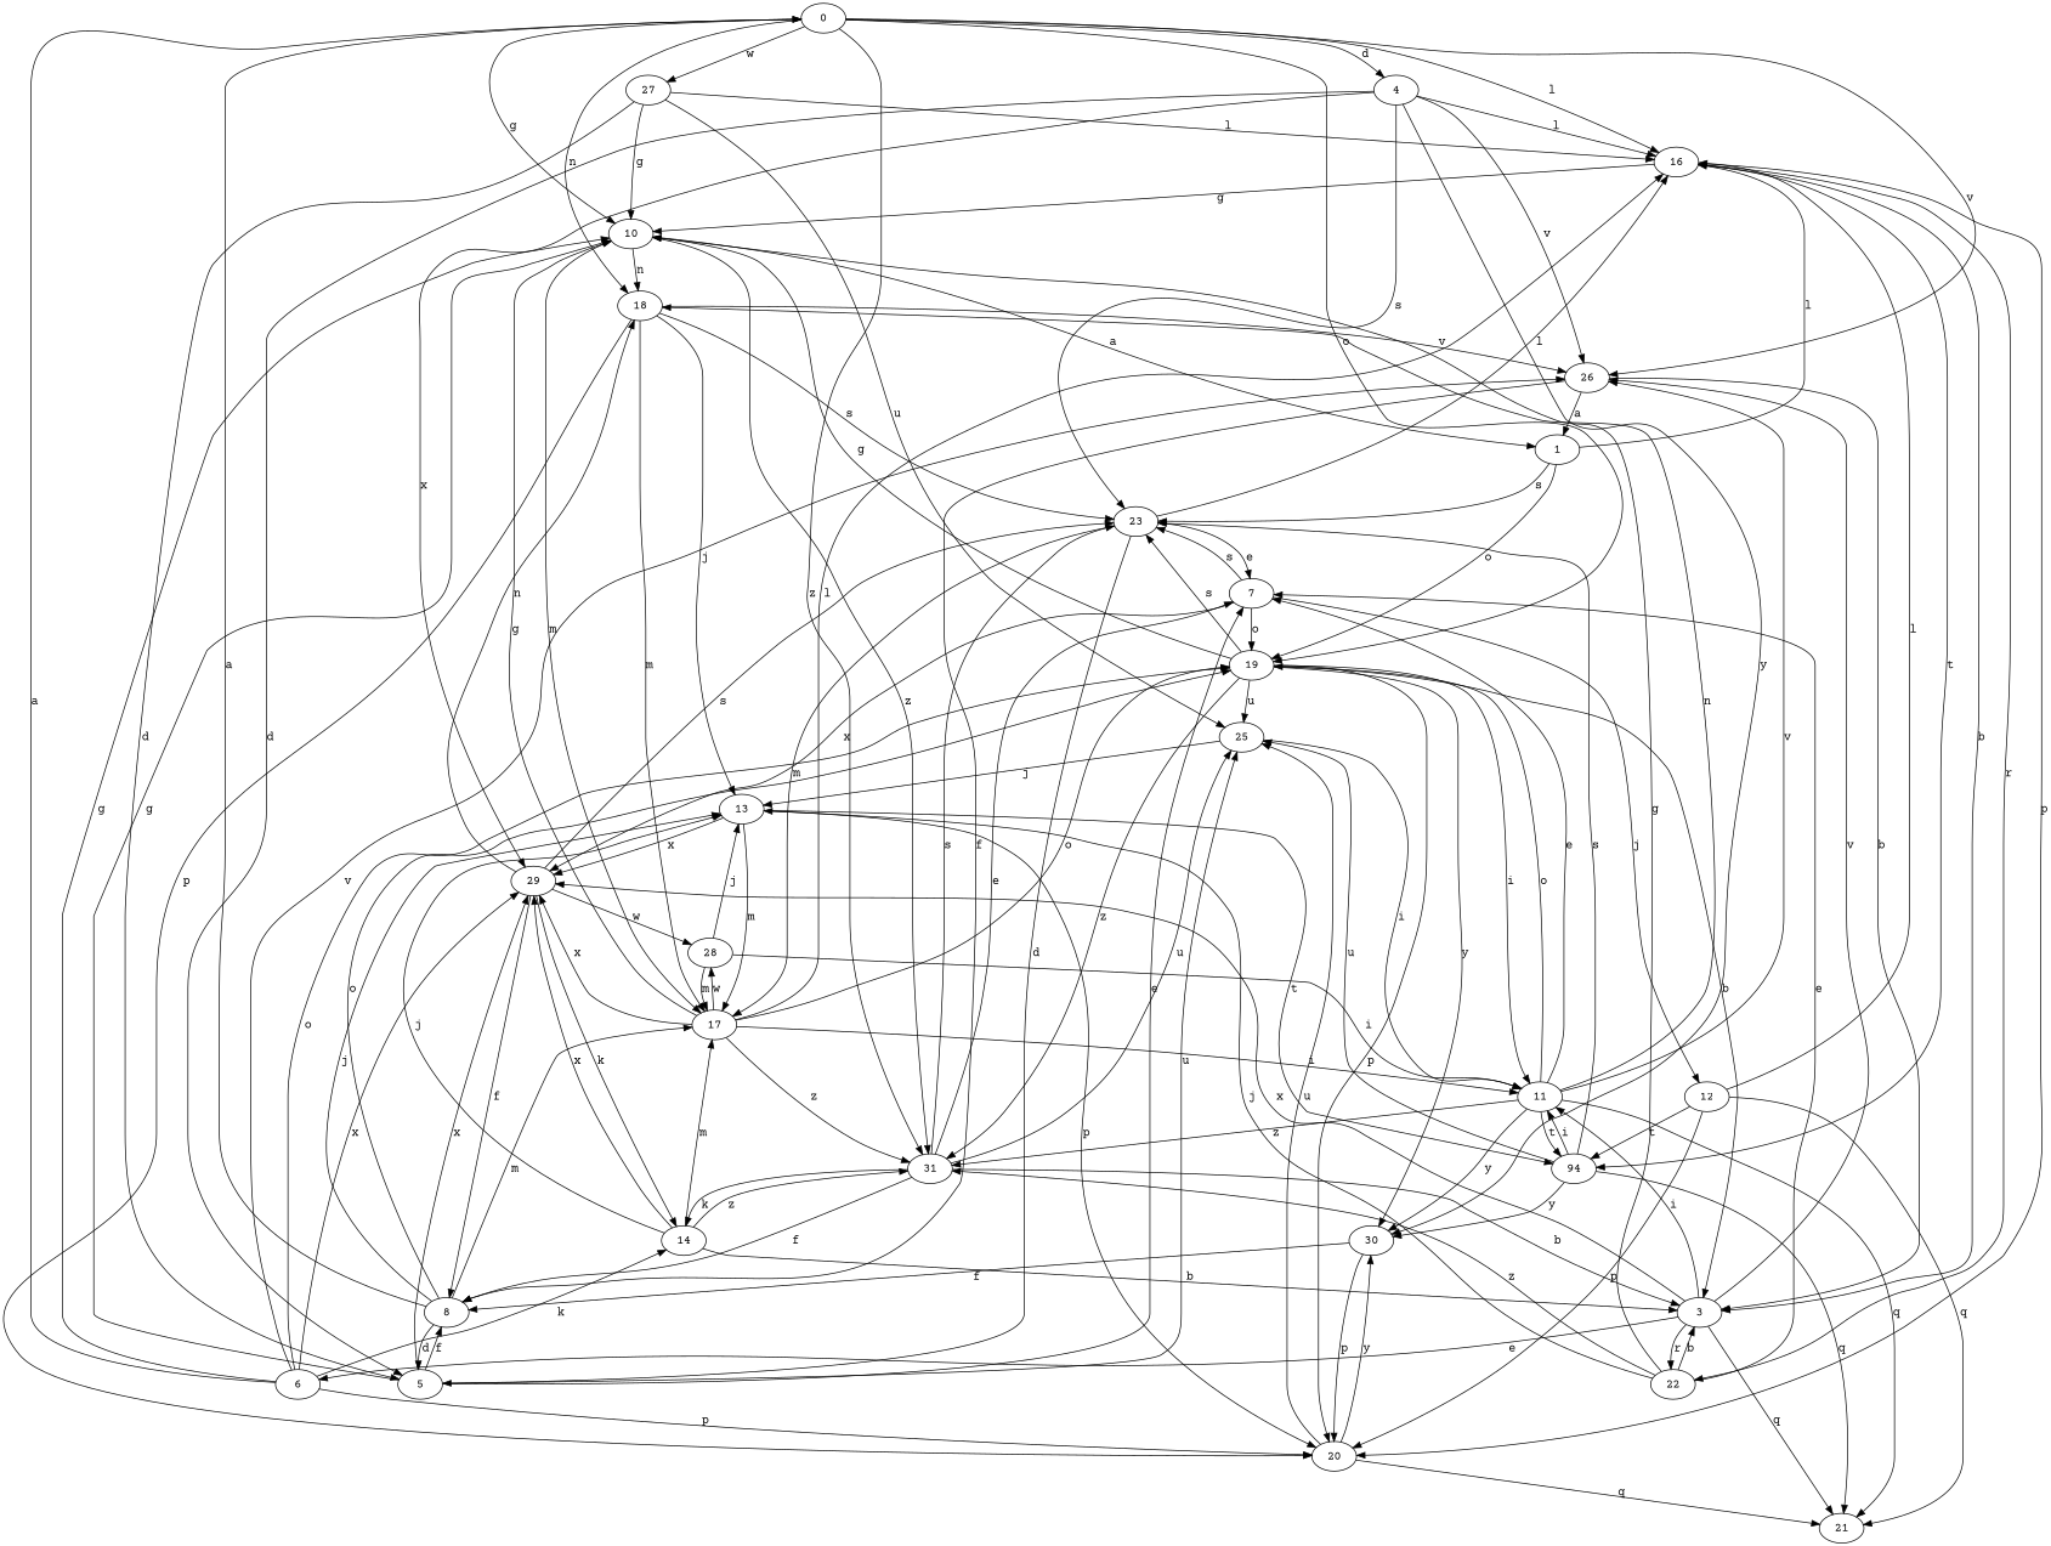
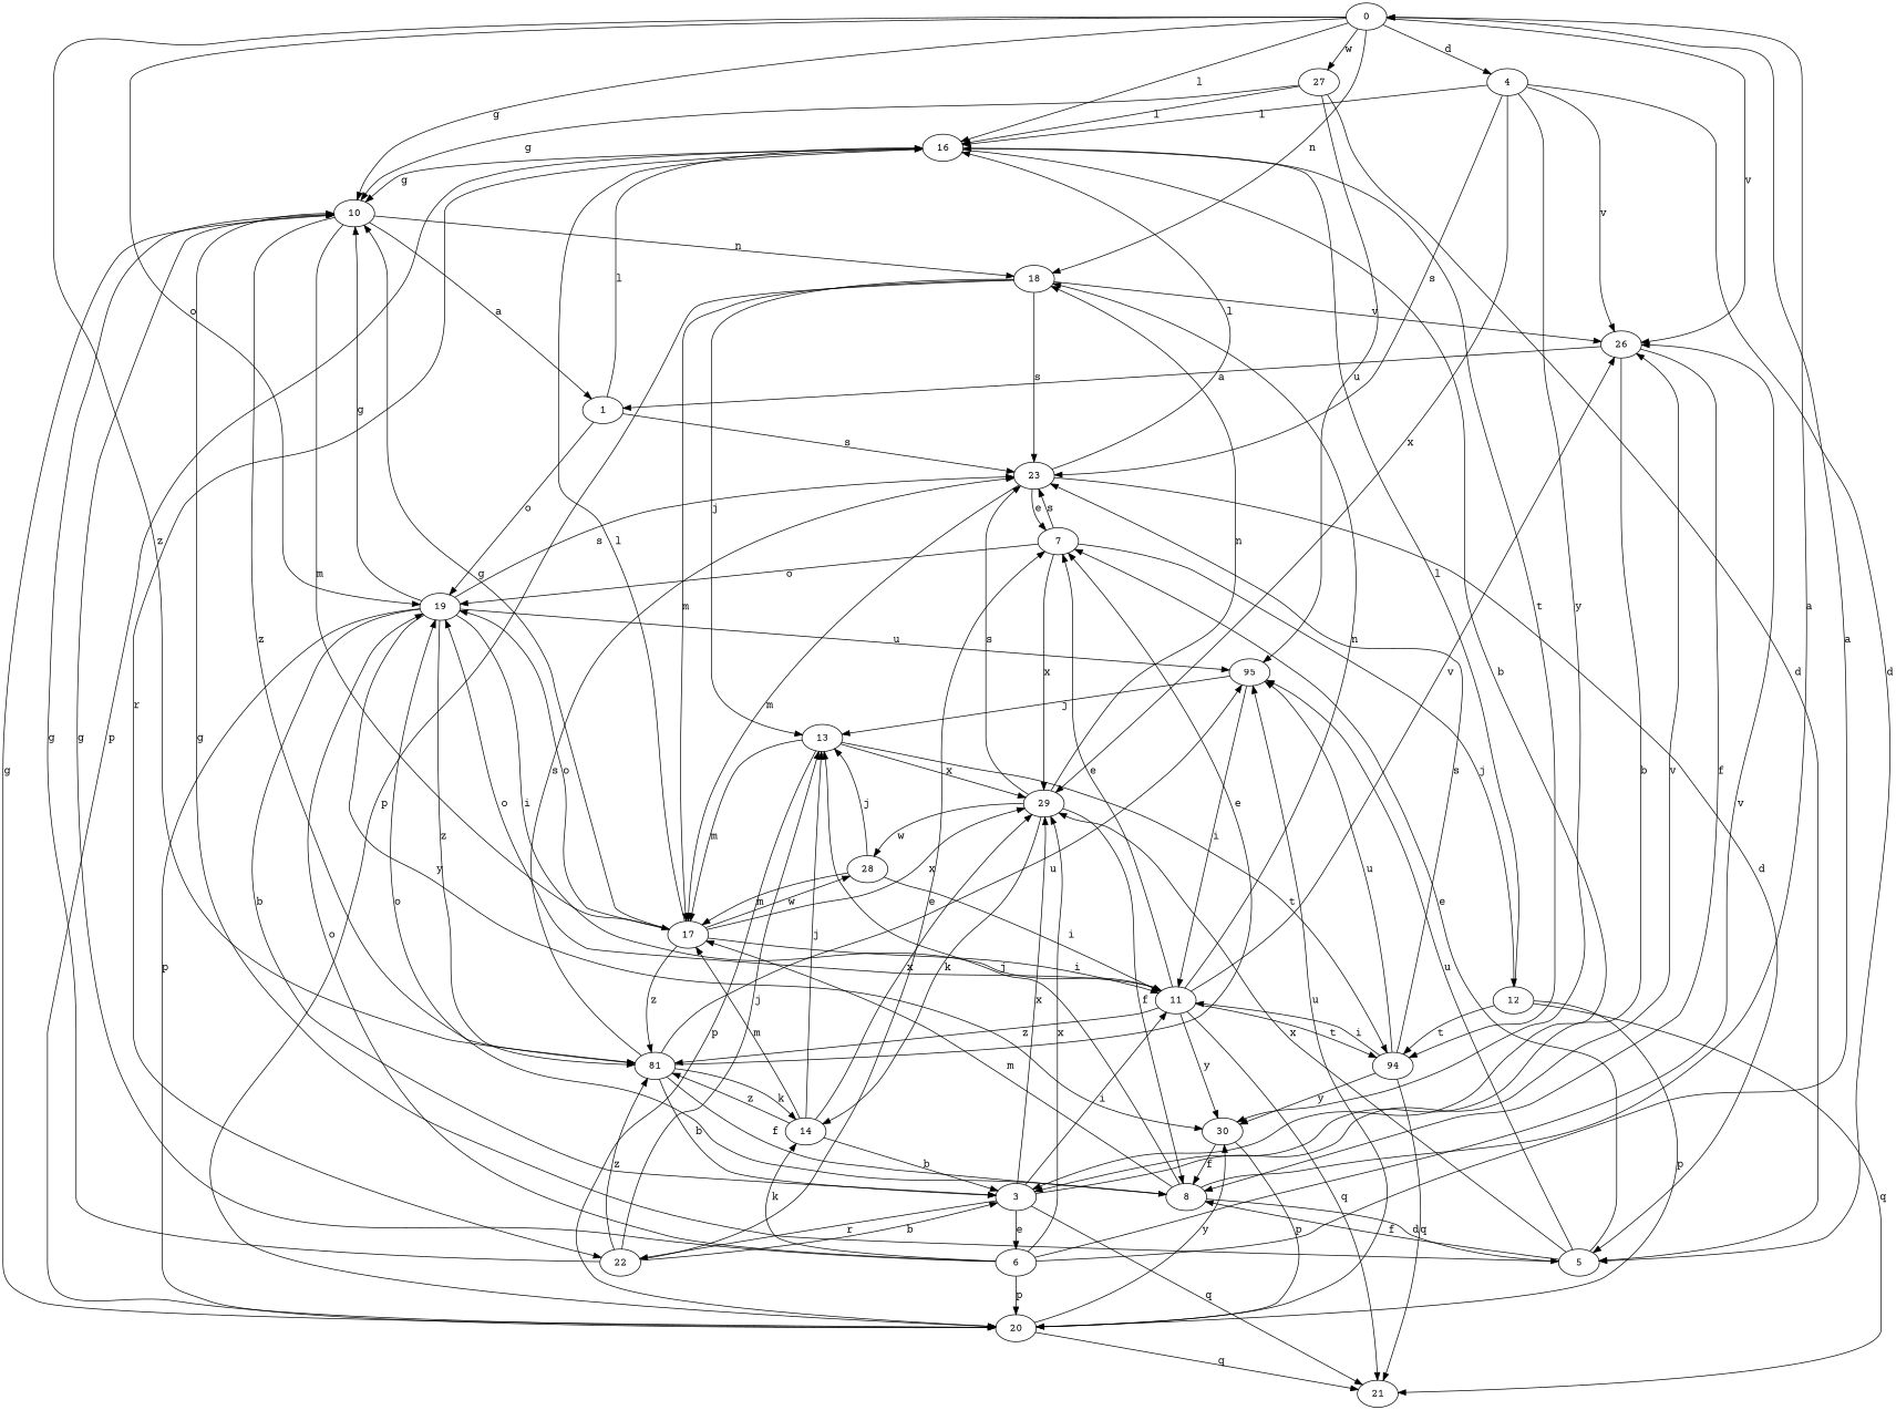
  strict digraph {
    fontname="Courier Prime"
    node [fontname="Courier Prime"]
    edge [fontname="Courier Prime"]
    0
    4
    10
    16
    18
    19
    26
    27
-   31
+   31 [label=81]
    23
    29
    5
    30
    1
    17
    3
    22
    20
    n19 [label=94]
    13
    11
-   25
+   25 [label=95]
    8
    7
    14
    6
    21
    28
    12
    0 -> 4 [label=d]
    0 -> 10 [label=g]
    0 -> 16 [label=l]
    0 -> 18 [label=n]
    0 -> 19 [label=o]
    0 -> 26 [label=v]
    0 -> 27 [label=w]
    0 -> 31 [label=z]
    4 -> 16 [label=l]
    4 -> 26 [label=v]
    4 -> 23 [label=s]
    4 -> 29 [label=x]
    4 -> 5 [label=d]
    4 -> 30 [label=y]
    10 -> 18 [label=n]
    10 -> 31 [label=z]
    10 -> 1 [label=a]
    10 -> 17 [label=m]
    16 -> 10 [label=g]
    16 -> 3 [label=b]
    16 -> 22 [label=r]
    16 -> 20 [label=p]
    16 -> n19 [label=t]
    18 -> 26 [label=v]
    18 -> 23 [label=s]
    18 -> 17 [label=m]
    18 -> 20 [label=p]
    18 -> 13 [label=j]
    19 -> 10 [label=g]
    19 -> 31 [label=z]
    19 -> 23 [label=s]
    19 -> 30 [label=y]
    19 -> 3 [label=b]
    19 -> 20 [label=p]
    19 -> 11 [label=i]
    19 -> 25 [label=u]
    26 -> 1 [label=a]
    26 -> 3 [label=b]
    26 -> 8 [label=f]
    27 -> 10 [label=g]
    27 -> 16 [label=l]
    27 -> 5 [label=d]
    27 -> 25 [label=u]
    31 -> 23 [label=s]
    31 -> 3 [label=b]
    31 -> 25 [label=u]
    31 -> 8 [label=f]
    31 -> 7 [label=e]
    31 -> 14 [label=k]
    23 -> 16 [label=l]
    23 -> 5 [label=d]
    23 -> 17 [label=m]
    23 -> 7 [label=e]
    29 -> 18 [label=n]
    29 -> 23 [label=s]
    29 -> 8 [label=f]
    29 -> 14 [label=k]
    29 -> 28 [label=w]
    5 -> 10 [label=g]
    5 -> 29 [label=x]
    5 -> 25 [label=u]
    5 -> 8 [label=f]
    5 -> 7 [label=e]
    30 -> 20 [label=p]
    30 -> 8 [label=f]
    1 -> 16 [label=l]
    1 -> 19 [label=o]
    1 -> 23 [label=s]
    17 -> 10 [label=g]
    17 -> 16 [label=l]
    17 -> 19 [label=o]
    17 -> 31 [label=z]
    17 -> 29 [label=x]
    17 -> 11 [label=i]
    17 -> 28 [label=w]
    3 -> 26 [label=v]
    3 -> 29 [label=x]
    3 -> 22 [label=r]
    3 -> 11 [label=i]
    3 -> 6 [label=e]
    3 -> 21 [label=q]
    22 -> 10 [label=g]
    22 -> 31 [label=z]
    22 -> 3 [label=b]
    22 -> 13 [label=j]
    22 -> 7 [label=e]
+   20 -> 10 [label=g]
    20 -> 30 [label=y]
    20 -> 25 [label=u]
    20 -> 21 [label=q]
    n19 -> 23 [label=s]
    n19 -> 30 [label=y]
    n19 -> 11 [label=i]
    n19 -> 25 [label=u]
    n19 -> 21 [label=q]
    13 -> 29 [label=x]
    13 -> 17 [label=m]
    13 -> 20 [label=p]
    13 -> n19 [label=t]
    11 -> 18 [label=n]
    11 -> 19 [label=o]
    11 -> 26 [label=v]
    11 -> 31 [label=z]
    11 -> 30 [label=y]
    11 -> n19 [label=t]
    11 -> 7 [label=e]
    11 -> 21 [label=q]
    25 -> 13 [label=j]
    25 -> 11 [label=i]
    8 -> 0 [label=a]
    8 -> 19 [label=o]
    8 -> 5 [label=d]
    8 -> 17 [label=m]
    8 -> 13 [label=j]
    7 -> 19 [label=o]
    7 -> 23 [label=s]
    7 -> 29 [label=x]
    7 -> 12 [label=j]
    14 -> 31 [label=z]
    14 -> 29 [label=x]
    14 -> 17 [label=m]
    14 -> 3 [label=b]
    14 -> 13 [label=j]
    6 -> 0 [label=a]
    6 -> 10 [label=g]
    6 -> 19 [label=o]
    6 -> 26 [label=v]
    6 -> 29 [label=x]
    6 -> 20 [label=p]
    6 -> 14 [label=k]
    28 -> 17 [label=m]
    28 -> 13 [label=j]
    28 -> 11 [label=i]
    12 -> 16 [label=l]
    12 -> 20 [label=p]
    12 -> n19 [label=t]
    12 -> 21 [label=q]
  }
